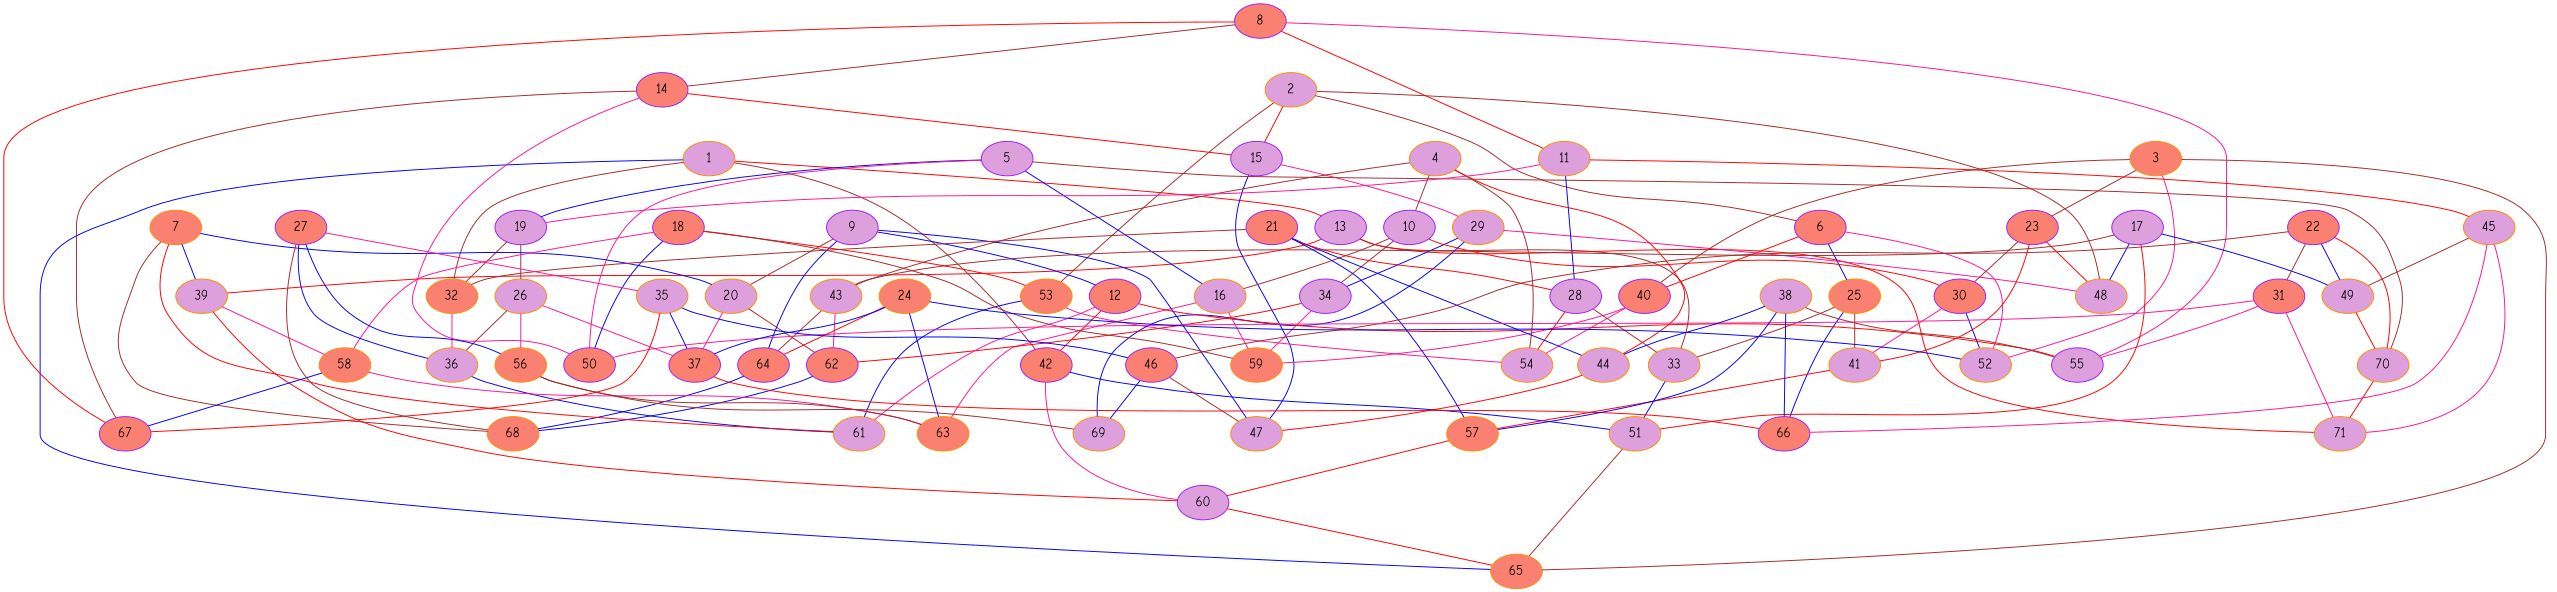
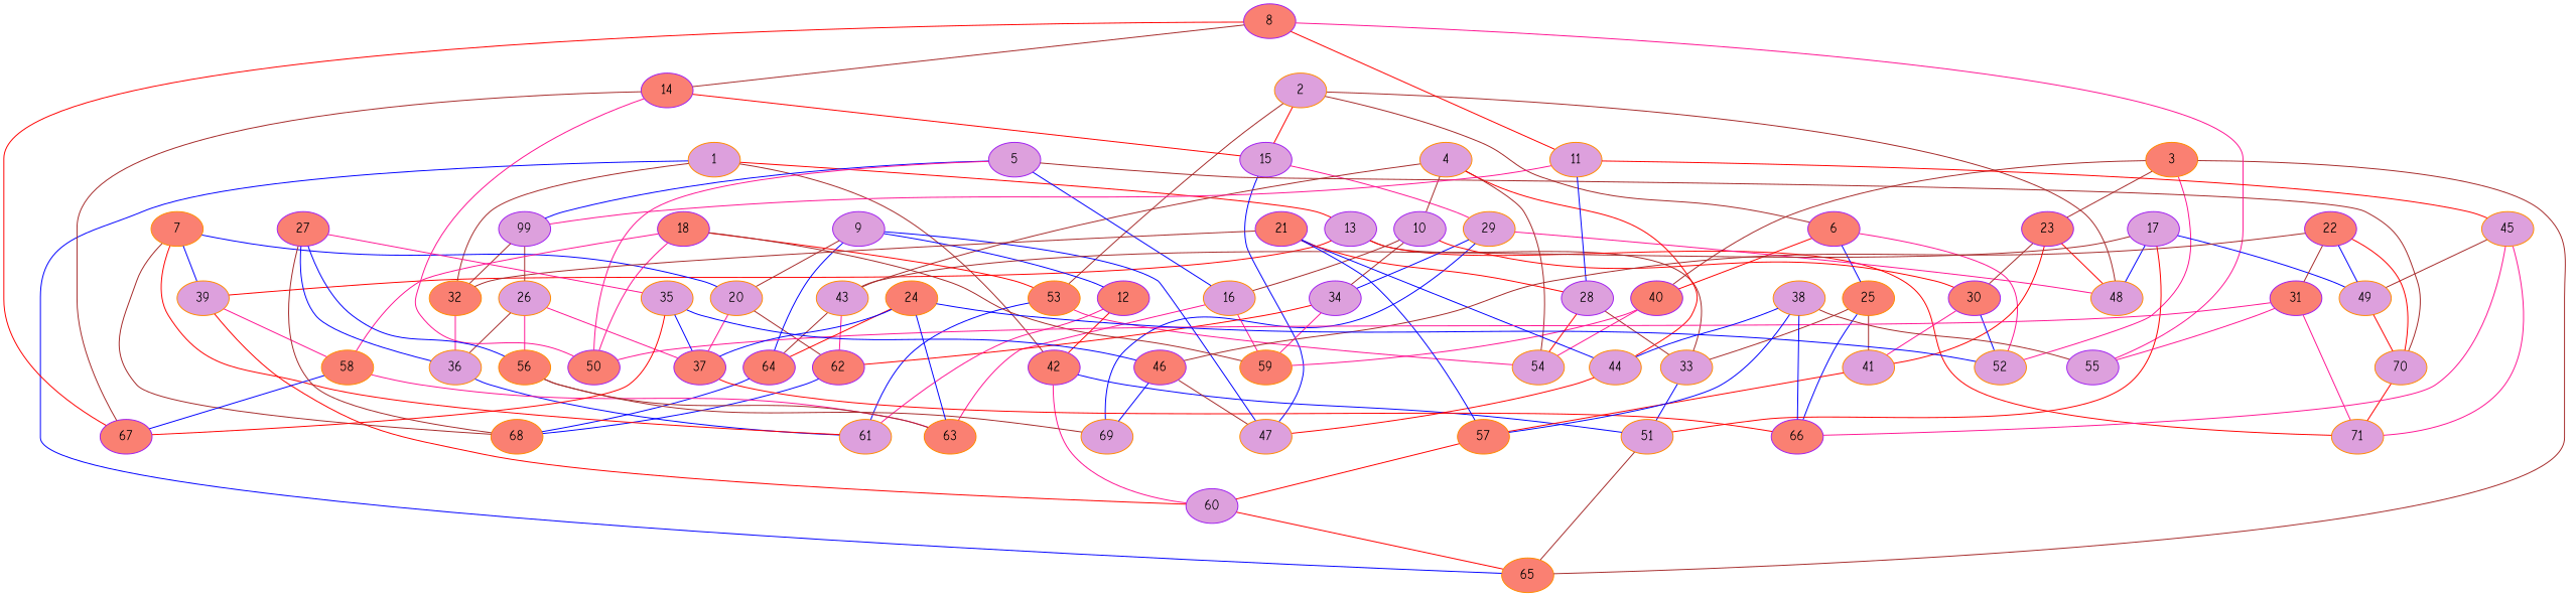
  graph {
    fontname="Comic Neue"
    node [color=darkorange fillcolor=plum fontname="Comic Neue" style=filled]
    edge [color=brown fontname="Comic Neue"]
    13 [color=purple]
    1
    32 [fillcolor=salmon]
    42 [color=purple fillcolor=salmon]
    65 [fillcolor=salmon]
    39
    33
    71
    36
    51
    60 [color=purple]
    6 [color=purple fillcolor=salmon]
    2
    15 [color=purple]
    48
    53 [fillcolor=salmon]
    40 [color=purple fillcolor=salmon]
    52
    25 [fillcolor=salmon]
    47
    29
    54
    61
    3 [fillcolor=salmon]
    23 [color=purple fillcolor=salmon]
    30 [color=purple fillcolor=salmon]
    41
    59 [fillcolor=salmon]
    10 [color=purple]
    4
    43
    44
    16
    34 [color=purple]
    64 [color=purple fillcolor=salmon]
    62 [color=purple fillcolor=salmon]
    5 [color=purple]
-   19 [color=purple]
+   19 [color=purple label=99]
    50 [color=purple fillcolor=salmon]
    70
    63 [fillcolor=salmon]
    26
    66 [color=purple fillcolor=salmon]
    7 [fillcolor=salmon]
    20
    68 [fillcolor=salmon]
    37 [color=purple fillcolor=salmon]
    58 [fillcolor=salmon]
    8 [color=purple fillcolor=salmon]
    11
    14 [color=purple fillcolor=salmon]
    55 [color=purple]
    67 [color=purple fillcolor=salmon]
    28 [color=purple]
    45
    9 [color=purple]
    12 [color=purple fillcolor=salmon]
    49
    69
    17 [color=purple]
    18 [color=purple fillcolor=salmon]
    56 [fillcolor=salmon]
    21 [color=purple fillcolor=salmon]
    57 [fillcolor=salmon]
    22 [color=purple fillcolor=salmon]
    31 [color=purple fillcolor=salmon]
    46 [color=purple fillcolor=salmon]
    24 [fillcolor=salmon]
    27 [color=purple fillcolor=salmon]
    35
    38
    13 -- 39 [color=red]
    13 -- 33
    13 -- 71 [color=red]
    1 -- 13 [color=red]
    1 -- 32
    1 -- 42
    1 -- 65 [color=blue]
    32 -- 36 [color=deeppink]
    42 -- 51 [color=blue]
    42 -- 60 [color=deeppink]
    39 -- 60 [color=red]
    39 -- 58 [color=deeppink]
    33 -- 51 [color=blue]
    36 -- 61 [color=blue]
    51 -- 65
    60 -- 65 [color=red]
    6 -- 40 [color=red]
    6 -- 52 [color=deeppink]
    6 -- 25 [color=blue]
    2 -- 6
    2 -- 15 [color=red]
    2 -- 48
    2 -- 53
    15 -- 47 [color=blue]
    15 -- 29 [color=deeppink]
    53 -- 54 [color=deeppink]
    53 -- 61 [color=blue]
    40 -- 54 [color=deeppink]
    40 -- 59 [color=deeppink]
    25 -- 33
    25 -- 41
    25 -- 66 [color=blue]
    29 -- 48 [color=deeppink]
    29 -- 34 [color=blue]
    29 -- 69 [color=blue]
    3 -- 65
    3 -- 40
    3 -- 52 [color=deeppink]
    3 -- 23
    23 -- 48 [color=red]
    23 -- 30
    23 -- 41 [color=red]
    30 -- 52 [color=blue]
    30 -- 41 [color=deeppink]
    41 -- 57 [color=red]
    10 -- 30 [color=red]
    10 -- 16
    10 -- 34
    4 -- 54
    4 -- 10
    4 -- 43
    4 -- 44 [color=red]
    43 -- 64
    43 -- 62 [color=deeppink]
    44 -- 47 [color=red]
    16 -- 59 [color=deeppink]
    16 -- 63 [color=deeppink]
    34 -- 59 [color=deeppink]
    34 -- 62 [color=red]
    64 -- 68 [color=blue]
    62 -- 68 [color=blue]
    5 -- 16 [color=blue]
    5 -- 19 [color=blue]
    5 -- 50 [color=deeppink]
    5 -- 70
    19 -- 32
    19 -- 26
    70 -- 71 [color=red]
    26 -- 36
    26 -- 37 [color=deeppink]
    26 -- 56 [color=deeppink]
    7 -- 39 [color=blue]
    7 -- 61 [color=red]
    7 -- 20 [color=blue]
    7 -- 68
    20 -- 62
    20 -- 37 [color=deeppink]
    37 -- 66 [color=red]
    58 -- 63 [color=deeppink]
    58 -- 67 [color=blue]
    8 -- 11 [color=red]
    8 -- 14
    8 -- 55 [color=deeppink]
    8 -- 67 [color=red]
    11 -- 19 [color=deeppink]
    11 -- 28 [color=blue]
    11 -- 45 [color=red]
    14 -- 15 [color=red]
    14 -- 50 [color=deeppink]
    14 -- 67
    28 -- 33
    28 -- 54 [color=red]
    45 -- 71 [color=deeppink]
    45 -- 66 [color=deeppink]
    45 -- 49
    9 -- 47 [color=blue]
    9 -- 64 [color=blue]
    9 -- 20
    9 -- 12 [color=blue]
    12 -- 42 [color=red]
    12 -- 61 [color=deeppink]
-   12 -- 55 [color=red]
    49 -- 70 [color=red]
    17 -- 51 [color=red]
    17 -- 48 [color=blue]
    17 -- 43
    17 -- 49 [color=blue]
    18 -- 53 [color=red]
    18 -- 59
-   18 -- 50 [color=blue]
+   18 -- 50 [color=deeppink]
    18 -- 58 [color=deeppink]
    56 -- 63
    56 -- 69
    21 -- 32
    21 -- 44 [color=blue]
    21 -- 28 [color=red]
    21 -- 57 [color=blue]
    57 -- 60 [color=red]
    22 -- 70 [color=red]
    22 -- 49 [color=blue]
    22 -- 31
    22 -- 46
    31 -- 71 [color=deeppink]
    31 -- 50 [color=deeppink]
    31 -- 55 [color=deeppink]
    46 -- 47
    46 -- 69 [color=blue]
    24 -- 52 [color=blue]
    24 -- 64 [color=red]
    24 -- 63 [color=blue]
    24 -- 37 [color=blue]
    27 -- 36 [color=blue]
    27 -- 68
    27 -- 56 [color=blue]
    27 -- 35 [color=deeppink]
    35 -- 37 [color=blue]
    35 -- 67 [color=red]
    35 -- 46 [color=blue]
    38 -- 44 [color=blue]
    38 -- 66 [color=blue]
    38 -- 55
    38 -- 57 [color=blue]
  }
